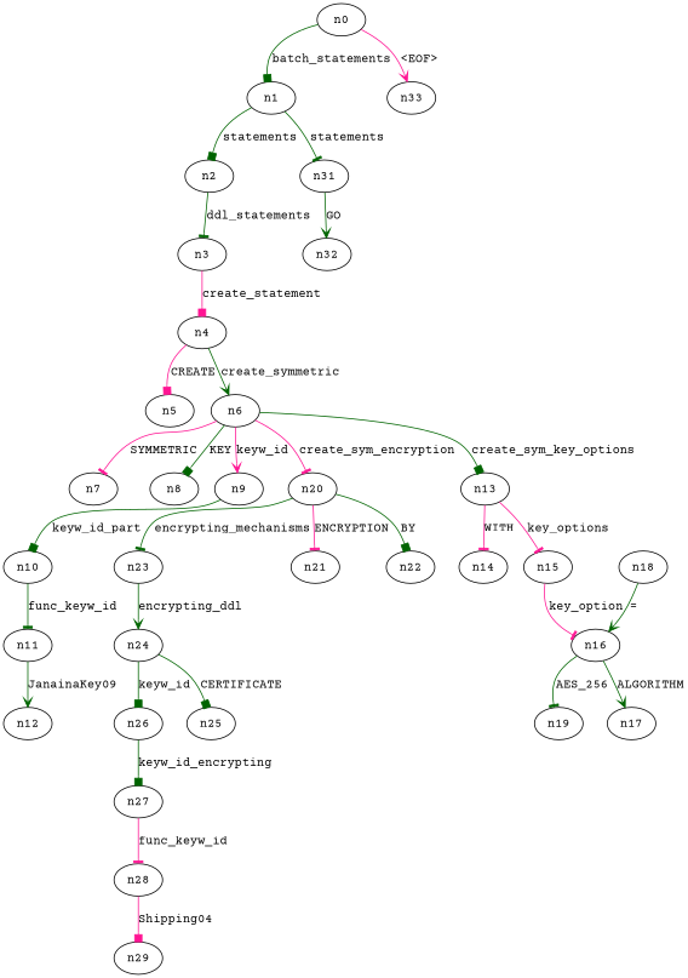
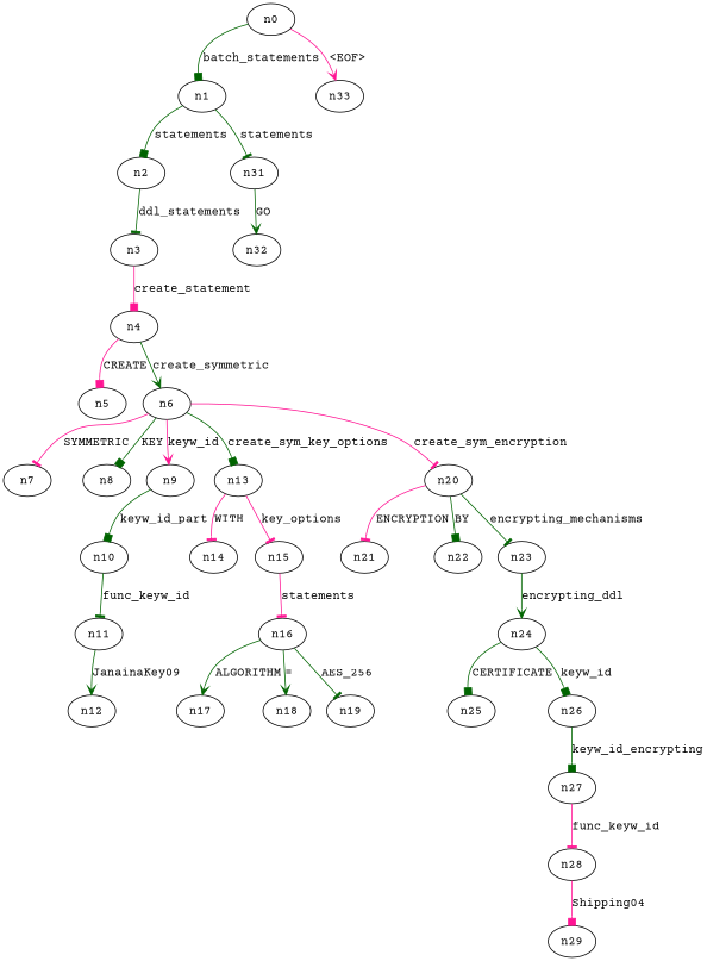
  digraph {
    fontname="Courier Prime"
    node [fontname="Courier Prime"]
    edge [arrowhead=box color=darkgreen fontname="Courier Prime"]
    n0
    n1
    n33
    n2
    n31
    n3
    n32
    n4
    n5
    n6
    n7
    n8
    n9
    n13
    n20
    n10
    n14
    n15
    n21
    n22
    n23
    n11
    n12
    n16
    n17
    n18
    n19
    n24
    n25
    n26
    n27
    n28
    n29
    n0 -> n1 [label=batch_statements]
    n0 -> n33 [arrowhead=vee color=deeppink label="<EOF>"]
    n1 -> n2 [label=statements]
    n1 -> n31 [arrowhead=tee label=statements]
    n2 -> n3 [arrowhead=tee label=ddl_statements]
    n31 -> n32 [arrowhead=vee label=GO]
    n3 -> n4 [color=deeppink label=create_statement]
    n4 -> n5 [color=deeppink label=CREATE]
    n4 -> n6 [arrowhead=vee label=create_symmetric]
    n6 -> n7 [arrowhead=tee color=deeppink label=SYMMETRIC]
    n6 -> n8 [label=KEY]
    n6 -> n9 [arrowhead=vee color=deeppink label=keyw_id]
    n6 -> n13 [label=create_sym_key_options]
    n6 -> n20 [arrowhead=tee color=deeppink label=create_sym_encryption]
    n9 -> n10 [label=keyw_id_part]
    n13 -> n14 [arrowhead=tee color=deeppink label=WITH]
    n13 -> n15 [arrowhead=tee color=deeppink label=key_options]
    n20 -> n21 [arrowhead=tee color=deeppink label=ENCRYPTION]
    n20 -> n22 [label=BY]
    n20 -> n23 [arrowhead=tee label=encrypting_mechanisms]
    n10 -> n11 [arrowhead=tee label=func_keyw_id]
-   n15 -> n16 [arrowhead=tee color=deeppink label=key_option]
+   n15 -> n16 [arrowhead=tee color=deeppink label=statements]
    n23 -> n24 [arrowhead=vee label=encrypting_ddl]
    n11 -> n12 [arrowhead=vee label=JanainaKey09]
    n16 -> n17 [arrowhead=vee label=ALGORITHM]
-   n18 -> n16 [arrowhead=vee label="="]
+   n16 -> n18 [arrowhead=vee label="="]
    n16 -> n19 [arrowhead=tee label=AES_256]
    n24 -> n25 [label=CERTIFICATE]
    n24 -> n26 [label=keyw_id]
    n26 -> n27 [label=keyw_id_encrypting]
    n27 -> n28 [arrowhead=tee color=deeppink label=func_keyw_id]
    n28 -> n29 [color=deeppink label=Shipping04]
  }
